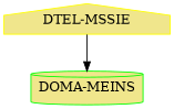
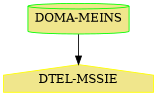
  digraph {
    node [style=filled fillcolor=khaki]
    "DTEL-MSSIE" [color=yellow shape=house]
    "DOMA-MEINS" [color=green shape=cylinder]
-   "DTEL-MSSIE" -> "DOMA-MEINS"
+   "DOMA-MEINS" -> "DTEL-MSSIE"
  }
